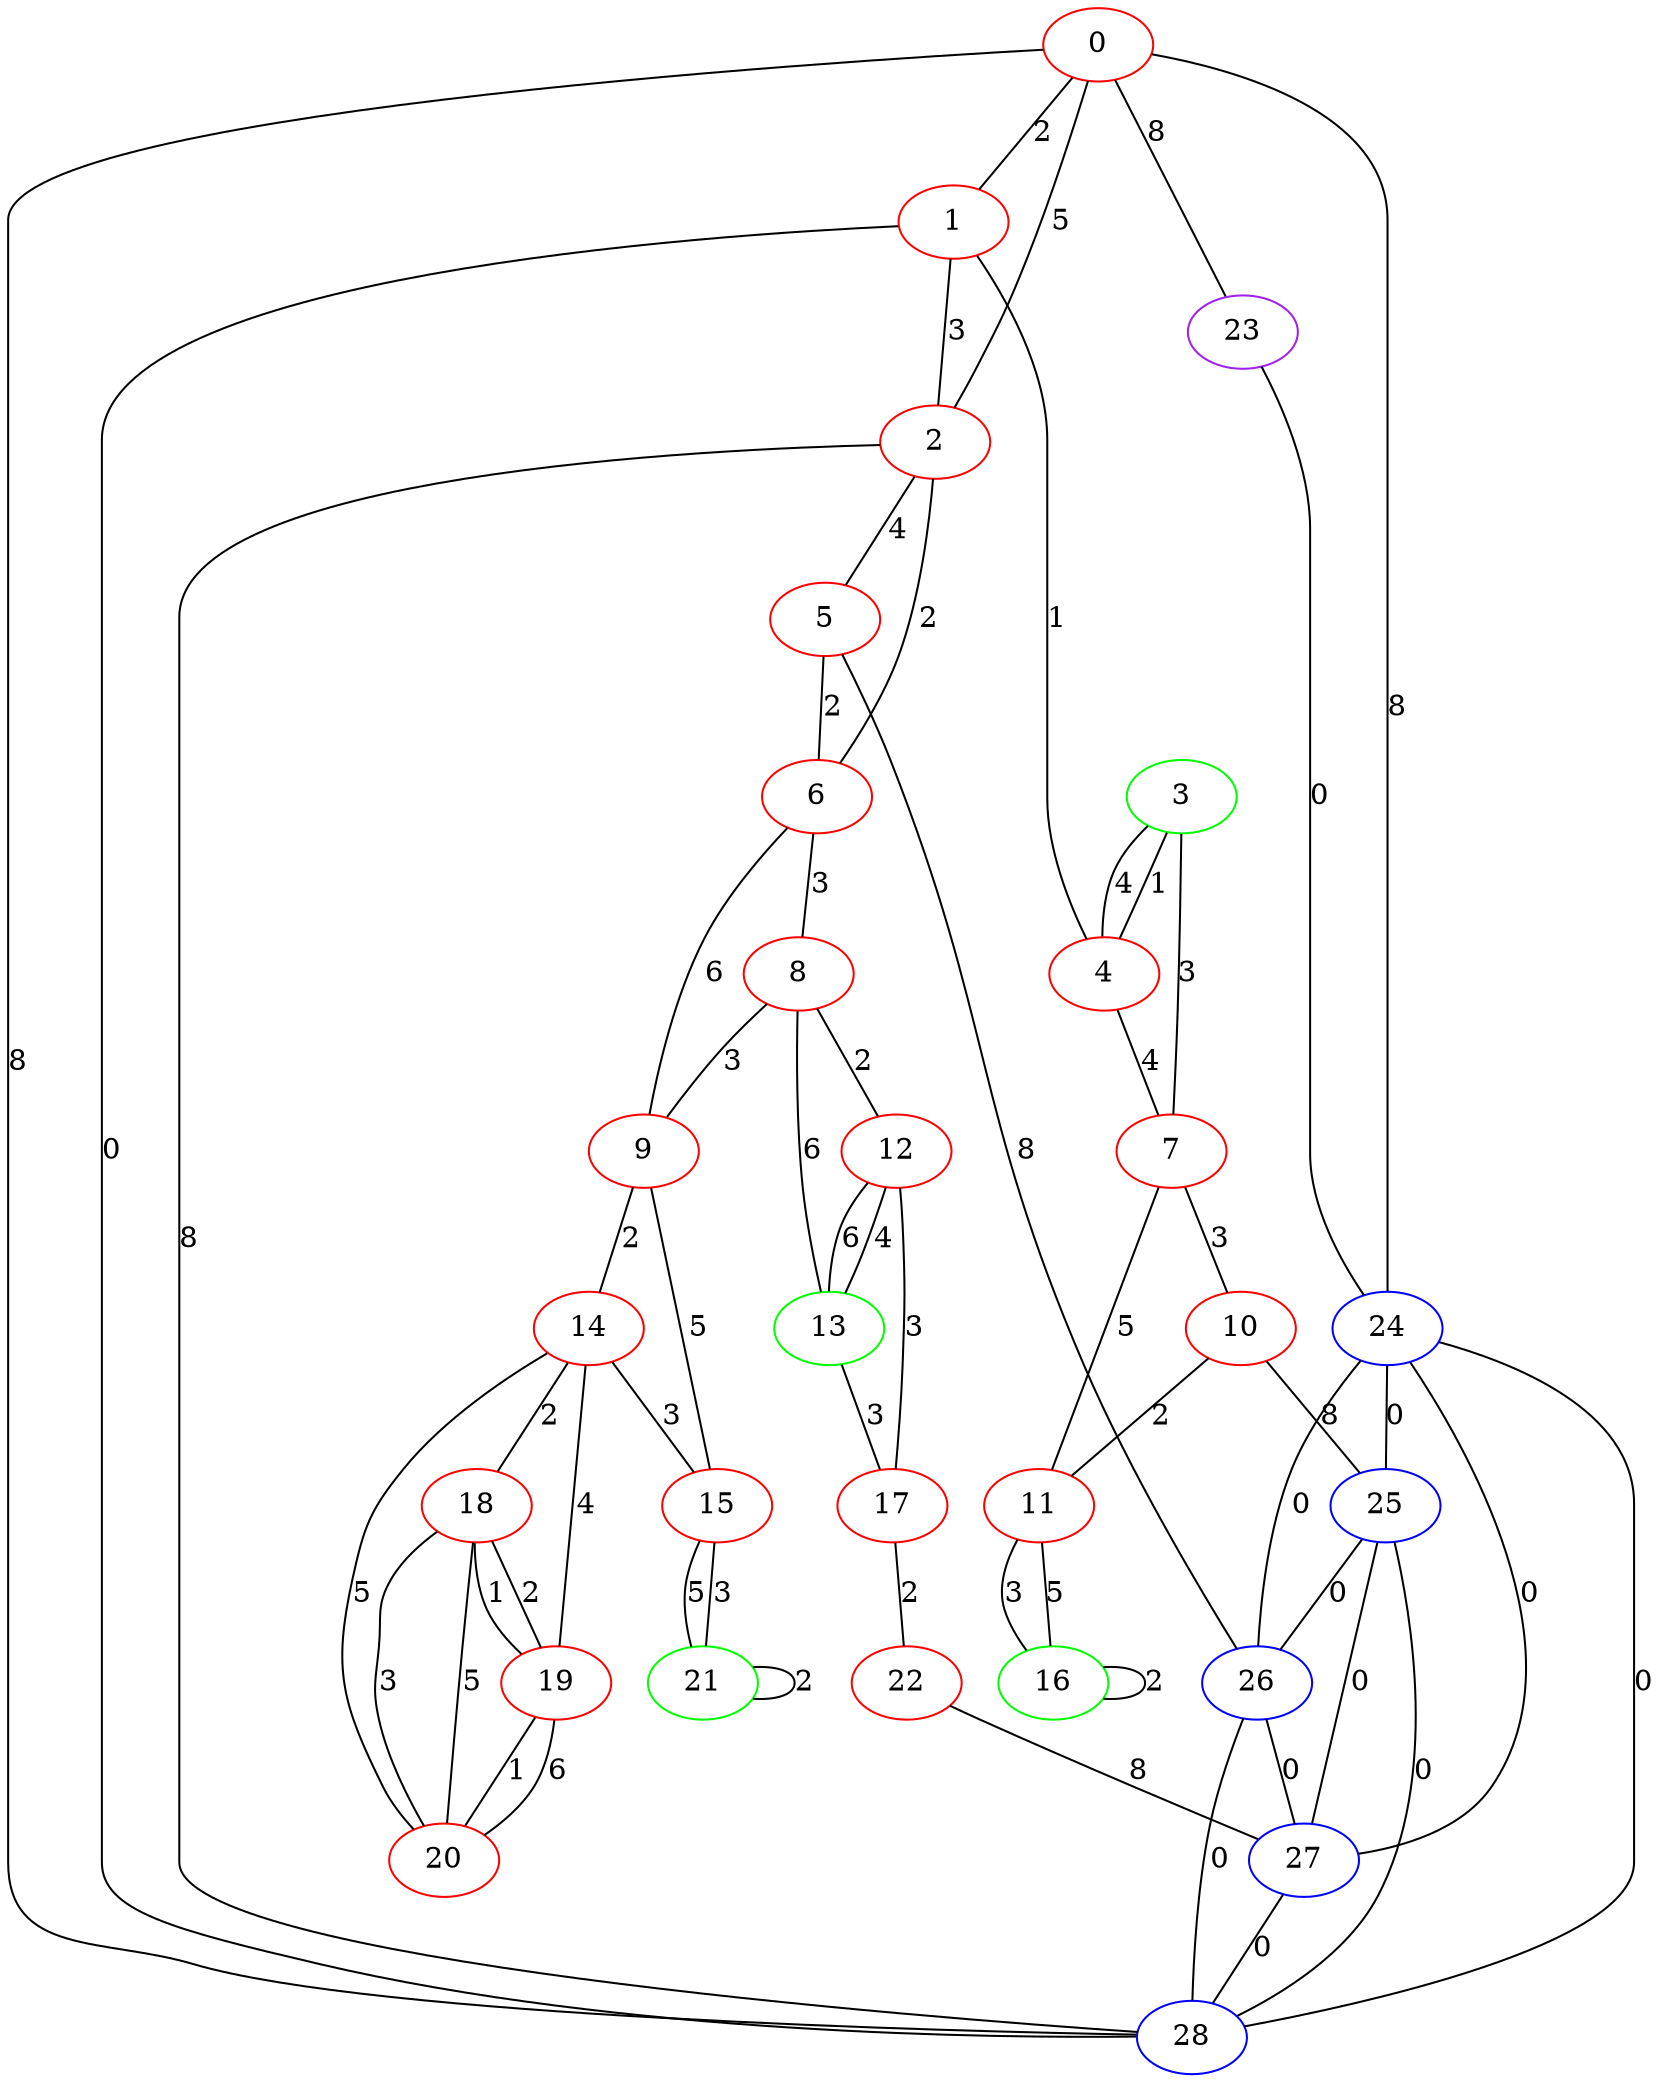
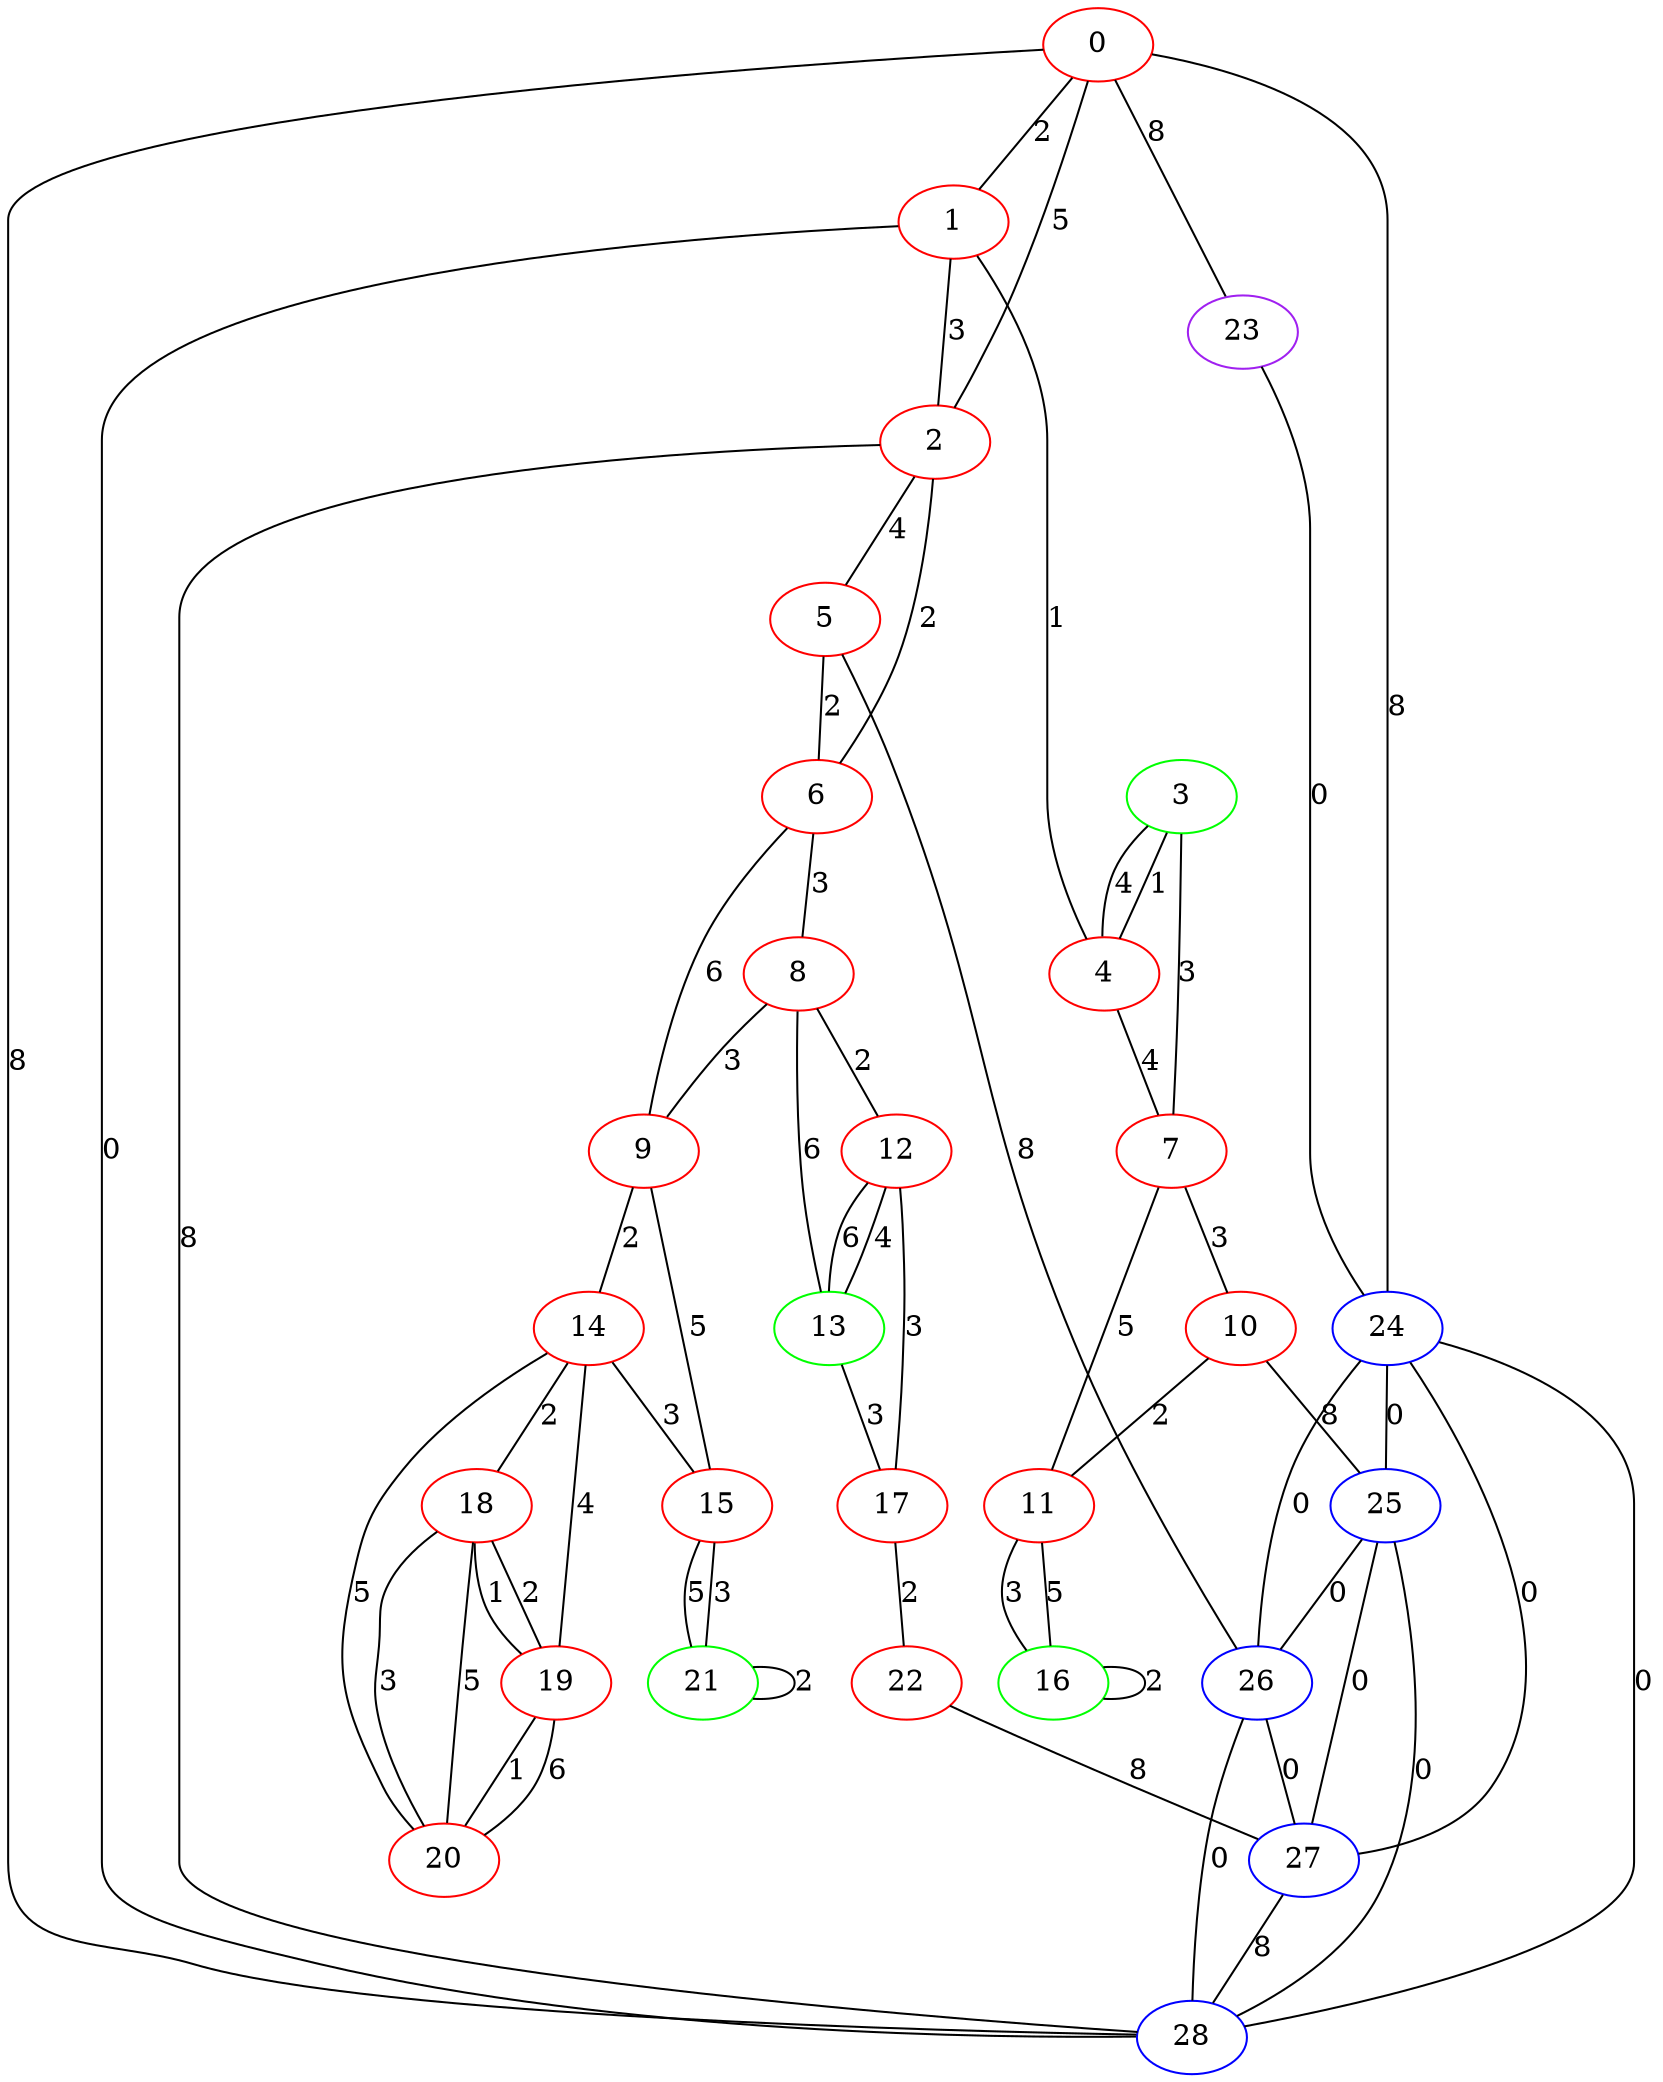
  graph {
    fontname="DejaVu Serif"
    node [color=red fontname="DejaVu Serif" weight=1]
    edge [fontname="DejaVu Serif"]
    0
    1
    2
    23 [color=purple weight=4]
    24 [color=blue weight=3]
    28 [color=blue weight=3]
    4
    5
    6
    26 [color=blue weight=3]
    25 [color=blue weight=3]
    27 [color=blue weight=3]
    3 [color=green weight=2]
    7
    8
    9
    10
    11
    12
    13 [color=green weight=2]
    14
    15
    16 [color=green weight=2]
    17
    18
    19
    20
    21 [color=green weight=2]
    22
    0 -- 1 [label=2]
    0 -- 2 [label=5]
    0 -- 23 [label=8]
    0 -- 24 [label=8]
    0 -- 28 [label=8]
    1 -- 2 [label=3]
    1 -- 28 [label=0]
    1 -- 4 [label=1]
    2 -- 28 [label=8]
    2 -- 5 [label=4]
    2 -- 6 [label=2]
    23 -- 24 [label=0]
    24 -- 28 [label=0]
    24 -- 26 [label=0]
    24 -- 25 [label=0]
    24 -- 27 [label=0]
    4 -- 7 [label=4]
    5 -- 6 [label=2]
    5 -- 26 [label=8]
    6 -- 8 [label=3]
    6 -- 9 [label=6]
    26 -- 28 [label=0]
    26 -- 27 [label=0]
    25 -- 28 [label=0]
    25 -- 26 [label=0]
    25 -- 27 [label=0]
-   27 -- 28 [label=0]
+   27 -- 28 [label=8]
    3 -- 4 [label=1]
    3 -- 4 [label=4]
    3 -- 7 [label=3]
    7 -- 10 [label=3]
    7 -- 11 [label=5]
    8 -- 9 [label=3]
    8 -- 12 [label=2]
    8 -- 13 [label=6]
    9 -- 14 [label=2]
    9 -- 15 [label=5]
    10 -- 25 [label=8]
    10 -- 11 [label=2]
    11 -- 16 [label=3]
    11 -- 16 [label=5]
    12 -- 13 [label=6]
    12 -- 13 [label=4]
    12 -- 17 [label=3]
    13 -- 17 [label=3]
    14 -- 15 [label=3]
    14 -- 18 [label=2]
    14 -- 19 [label=4]
    14 -- 20 [label=5]
    15 -- 21 [label=3]
    15 -- 21 [label=5]
    16 -- 16 [label=2]
    17 -- 22 [label=2]
    18 -- 19 [label=2]
    18 -- 19 [label=1]
    18 -- 20 [label=3]
    18 -- 20 [label=5]
    19 -- 20 [label=1]
    19 -- 20 [label=6]
    21 -- 21 [label=2]
    22 -- 27 [label=8]
  }
